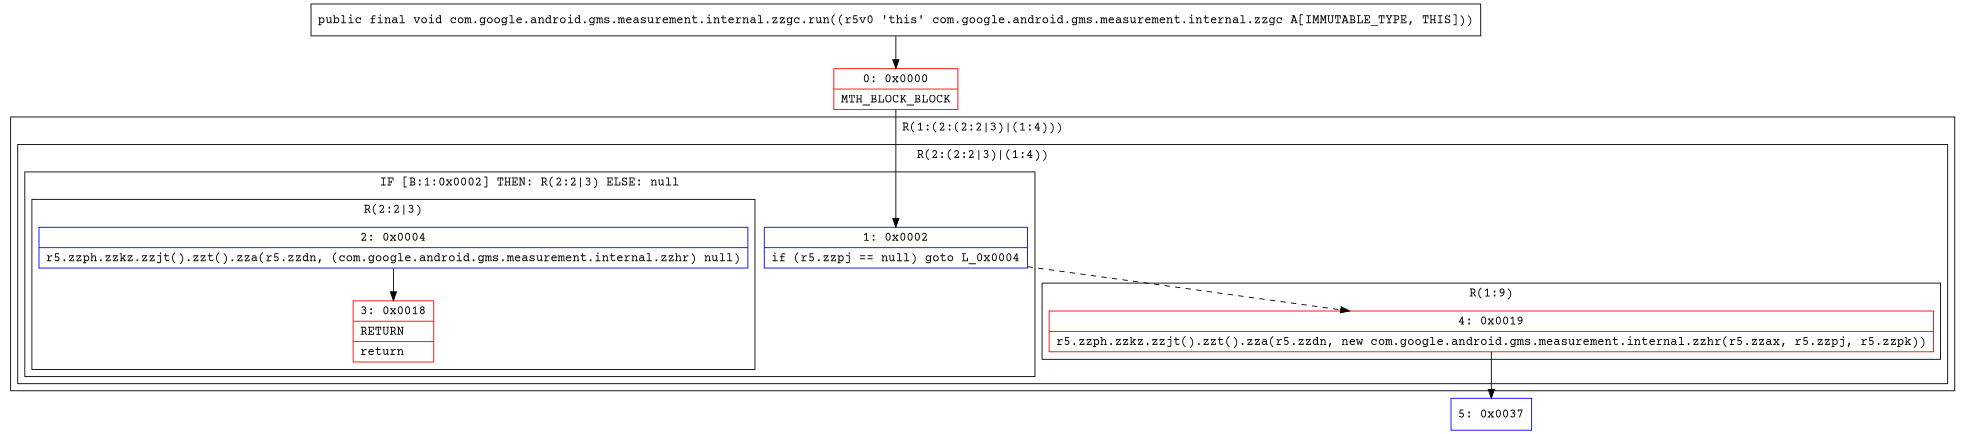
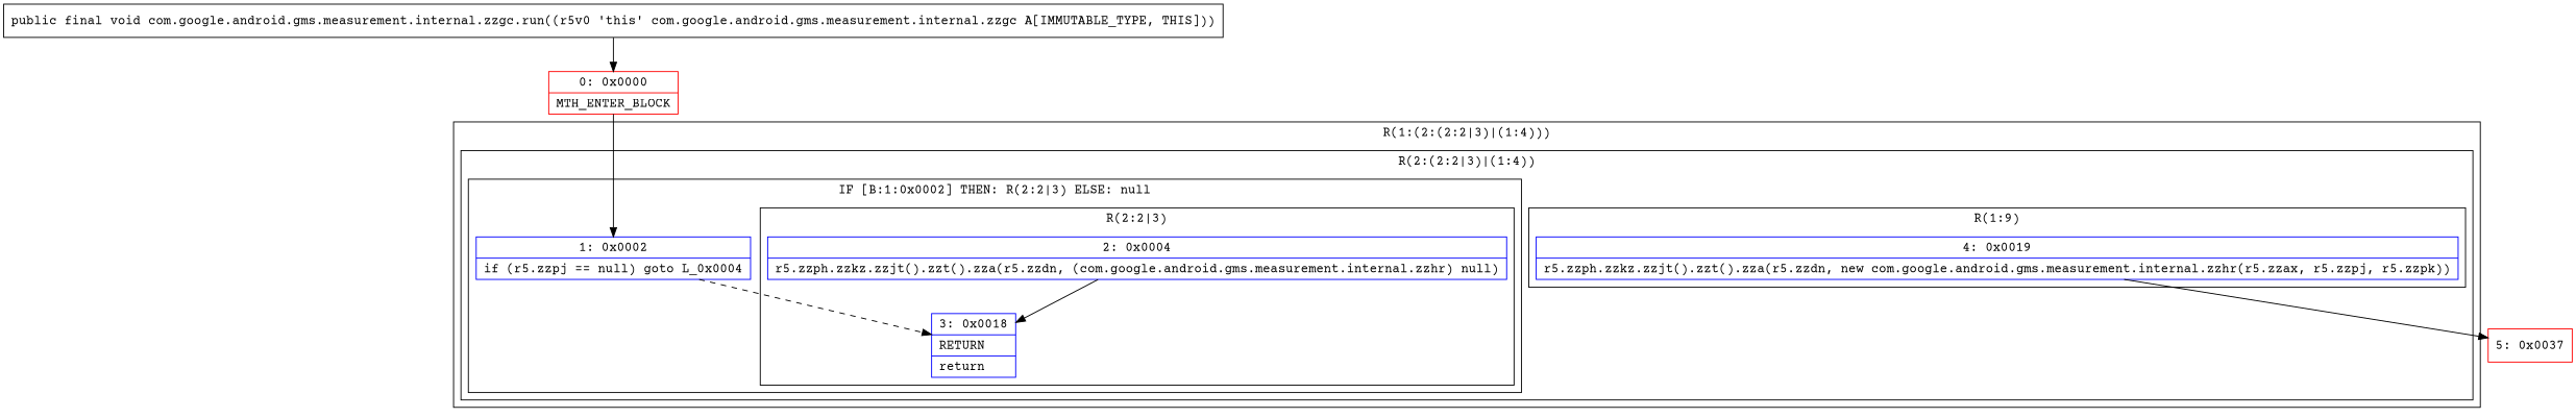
  digraph {
    fontname="Courier Prime"
    node [color=blue fontname="Courier Prime" shape=record]
    edge [fontname="Courier Prime"]
    n1 [label="{2\:\ 0x0004|r5.zzph.zzkz.zzjt().zzt().zza(r5.zzdn, (com.google.android.gms.measurement.internal.zzhr) null)\l}"]
-   n2 [color=red label="{3\:\ 0x0018|RETURN\l|return\l}"]
+   n2 [label="{3\:\ 0x0018|RETURN\l|return\l}"]
    n3 [label="{1\:\ 0x0002|if (r5.zzpj == null) goto L_0x0004\l}"]
-   n4 [color=red label="{4\:\ 0x0019|r5.zzph.zzkz.zzjt().zzt().zza(r5.zzdn, new com.google.android.gms.measurement.internal.zzhr(r5.zzax, r5.zzpj, r5.zzpk))\l}"]
-   n5 [label="{5\:\ 0x0037}"]
-   n6 [color=red label="{0\:\ 0x0000|MTH_BLOCK_BLOCK\l}"]
+   n4 [label="{4\:\ 0x0019|r5.zzph.zzkz.zzjt().zzt().zza(r5.zzdn, new com.google.android.gms.measurement.internal.zzhr(r5.zzax, r5.zzpj, r5.zzpk))\l}"]
+   n5 [color=red label="{5\:\ 0x0037}"]
+   n6 [color=red label="{0\:\ 0x0000|MTH_ENTER_BLOCK\l}"]
    n7 [label="{public final void com.google.android.gms.measurement.internal.zzgc.run((r5v0 'this' com.google.android.gms.measurement.internal.zzgc A[IMMUTABLE_TYPE, THIS])) }" color=""]
    subgraph cluster_1 {
      label="R(1:(2:(2:2|3)|(1:4)))"
      subgraph cluster_2 {
        label="R(2:(2:2|3)|(1:4))"
        subgraph cluster_3 {
          label="IF [B:1:0x0002] THEN: R(2:2|3) ELSE: null"
          n3
          subgraph cluster_4 {
            label="R(2:2|3)"
            n1
            n2
          }
        }
        subgraph cluster_5 {
          label="R(1:9)"
          n4
        }
      }
    }
    n1 -> n2
-   n3 -> n4 [style=dashed]
+   n3 -> n2 [style=dashed]
    n4 -> n5
    n6 -> n3
    n7 -> n6
  }
